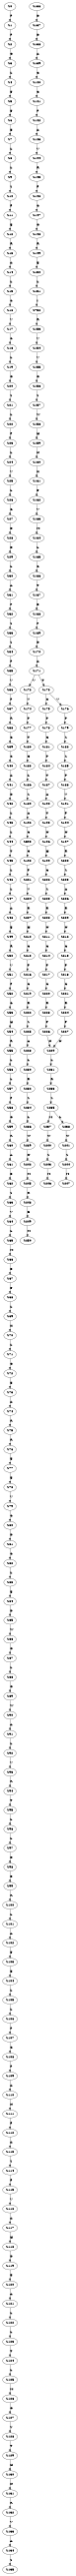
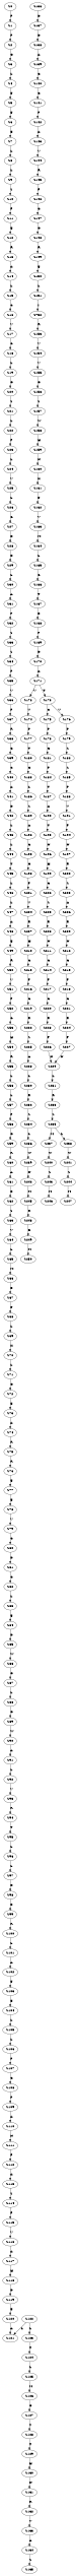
  strict digraph {
    S0
    S1
    S2
    S3
    S4
    S5
    S6
    S7
    S8
    S9
    S10
    S11
    S12
    S13
    S14
    S15
    S16
    S17
    S18
    S19
    S20
    S21
    S22
    S23
    S24
    S25
    S26
    S27
    S28
    S29
    S30
    S31
    S32
    S33
    S34
    S35
    S36
    S37
    S38
    S39
    S40
    S41
    S42
    S43
    S44
    S45
    S46
    S47
    S48
    S49
    S50
    S51
    S52
    S53
    S54
    S55
    S56
    S57
    S58
    S59
    S60
    S61
    S62
    S63
    S64
    S65
    S66
    S67
    S68
    S69
    S70
    S71
    S72
    S73
    S74
    S75
    S76
    S77
    S78
    S79
    S80
    S81
    S82
    S83
    S84
    S85
    S86
    S87
    S88
    S89
    S90
    S91
    S92
    S93
    S94
    S95
    S96
    S97
    S98
    S99
    S100
    S101
    S102
    S103
    S104
    S105
    S106
    S107
    S108
    S109
    S110
    S111
    S112
    S113
    S114
    S115
    S116
    S117
    S118
    S119
    S120
    S121
    S122
    S123
    S124
    S125
    S126
    S127
    S128
    S129
    S130
    S131
    S132
    S133
    S134
    S135
    S136
    S137
    S138
    S139
    S140
    S141
    S142
    S143
    S144
    S145
    S146
    S147
    S148
    S149
    S150
    S151
    n153 [label=S752]
    S153
    S154
    S155
    S156
    S157
    S158
    S159
    S160
    S161
    S162
    S163
    S164
    S165
    S166
    S167
    S168
    S169
    S170
    S171
    S172
    S173
    S174
    S175
    S176
    S177
    S178
    S179
    S180
    S181
    S182
    S183
    S184
    S185
    S186
    S187
    S188
    S189
    S190
    S191
    S192
    S193
    S194
-   S195 [label=S595]
+   S195
    S196
    S197
    S198
    S199
    S200
    S201
    S202
    S203
    S204
    S205
    S206
    S207
    S208
    S209
    S210
    S211
    S212
    S213
    S214
    S215
    S216
    S217
    S218
    S219
    S220
    S221
    S222
    S223
    S224
    S225
    S226
    S227
    S228
    S229
    S230
    S231
    S232
    S233
    S234
    S235
    S236
    S237
    S238
    S239
    S240
    S241
    S242
    S243
    S244
    S245
    S246
    S247
    S248
    S249
    S250
    S0 -> S1 [label=P]
    S1 -> S2 [label=P]
    S2 -> S3 [label=Q]
    S3 -> S4 [label=L]
    S4 -> S5 [label=F]
    S5 -> S6 [label=F]
    S6 -> S7 [label=E]
    S7 -> S8 [label=L]
    S8 -> S9 [label=L]
    S9 -> S10 [label=S]
    S10 -> S11 [label=P]
    S11 -> S12 [label=E]
    S12 -> S13 [label=R]
    S13 -> S14 [label=A]
    S14 -> S15 [label=L]
    S15 -> S16 [label=C]
    S16 -> S17 [label=V]
    S17 -> S18 [label=C]
    S18 -> S19 [label=L]
    S19 -> S20 [label=Q]
    S20 -> S21 [label=S]
    S21 -> S22 [label=L]
    S22 -> S23 [label=P]
    S23 -> S24 [label=L]
    S24 -> S25 [label=V]
    S25 -> S26 [label=L]
    S26 -> S27 [label=G]
    S27 -> S28 [label=D]
    S28 -> S29 [label=D]
    S29 -> S30 [label=L]
    S30 -> S31 [label=A]
    S31 -> S32 [label=P]
    S32 -> S33 [label=S]
    S33 -> S34 [label=S]
    S34 -> S35 [label=P]
    S35 -> S36 [label=V]
    S36 -> S37 [label=P]
    S37 -> S38 [label=R]
    S38 -> S39 [label=G]
    S39 -> S40 [label=C]
    S40 -> S41 [label=A]
    S41 -> S42 [label=D]
    S42 -> S43 [label=L]
    S43 -> S44 [label=L]
    S44 -> S45 [label=T]
    S45 -> S46 [label=L]
    S46 -> S47 [label=L]
    S47 -> S48 [label=A]
    S48 -> S49 [label=E]
    S49 -> S50 [label=R]
    S50 -> S51 [label=V]
    S51 -> S52 [label=P]
    S52 -> S53 [label=G]
    S53 -> S54 [label=H]
    S54 -> S55 [label=R]
    S55 -> S56 [label=L]
    S56 -> S57 [label=L]
    S57 -> S58 [label=P]
    S58 -> S59 [label=Q]
    S59 -> S60 [label=R]
    S60 -> S61 [label=A]
    S61 -> S62 [label=E]
    S62 -> S63 [label=S]
    S63 -> S64 [label=V]
    S64 -> S65 [label=L]
    S65 -> S66 [label=M]
    S66 -> S67 [label=E]
    S67 -> S68 [label=F]
    S68 -> S69 [label=L]
    S69 -> S70 [label=K]
    S70 -> S71 [label=L]
    S71 -> S72 [label=Q]
    S72 -> S73 [label=E]
    S73 -> S74 [label=A]
    S74 -> S75 [label=R]
    S75 -> S76 [label=R]
    S76 -> S77 [label=E]
    S77 -> S78 [label=E]
    S78 -> S79 [label=V]
    S79 -> S80 [label=G]
    S80 -> S81 [label=D]
    S81 -> S82 [label=G]
    S82 -> S83 [label=L]
    S83 -> S84 [label=E]
    S84 -> S85 [label=D]
    S85 -> S86 [label=W]
    S86 -> S87 [label=Q]
    S87 -> S88 [label=L]
    S88 -> S89 [label=Q]
    S89 -> S90 [label=W]
    S90 -> S91 [label=A]
    S91 -> S92 [label=L]
    S92 -> S93 [label=V]
    S93 -> S94 [label=R]
    S94 -> S95 [label=T]
    S95 -> S96 [label=L]
    S96 -> S97 [label=L]
    S97 -> S98 [label=D]
    S98 -> S99 [label=E]
    S99 -> S100 [label=R]
    S100 -> S101 [label=L]
    S101 -> S102 [label=A]
    S102 -> S103 [label=F]
    S103 -> S104 [label=E]
    S104 -> S105 [label=L]
    S105 -> S106 [label=L]
    S106 -> S107 [label=P]
    S107 -> S108 [label=G]
    S108 -> S109 [label=P]
    S109 -> S110 [label=A]
    S110 -> S111 [label=N]
    S111 -> S112 [label=P]
    S112 -> S113 [label=A]
    S113 -> S114 [label=S]
    S114 -> S115 [label=P]
    S115 -> S116 [label=V]
    S116 -> S117 [label=A]
    S117 -> S118 [label=H]
    S118 -> S119 [label=D]
    S119 -> S120 [label=E]
    S120 -> S121 [label=A]
-   S121 -> S122 [label=L]
+   S122 -> S121 [label=L]
    S122 -> S123 [label=L]
    S123 -> S124 [label=T]
    S124 -> S125 [label=L]
    S125 -> S126 [label=M]
    S126 -> S127 [label=Q]
    S127 -> S128 [label=Y]
    S128 -> S129 [label=T]
    S129 -> S130 [label=H]
    S130 -> S131 [label=N]
    S131 -> S132 [label=R]
    S132 -> S133 [label=V]
    S133 -> S134 [label=A]
    S134 -> S135 [label=S]
    S136 -> S137 [label=D]
    S137 -> S138 [label=D]
    S138 -> S139 [label=A]
    S139 -> S140 [label=G]
    S140 -> S141 [label=G]
    S141 -> S142 [label=P]
    S142 -> S143 [label=A]
    S143 -> S144 [label=V]
    S144 -> S145 [label=R]
    S145 -> S146 [label=P]
    S146 -> S147 [label=G]
    S147 -> S148 [label=Q]
    S148 -> S149 [label=R]
    S149 -> S150 [label=E]
    S150 -> S151 [label=L]
    S151 -> n153 [label=I]
    n153 -> S153 [label=R]
    S153 -> S154 [label=V]
    S154 -> S155 [label=V]
    S155 -> S156 [label=Q]
    S156 -> S157 [label=S]
    S157 -> S158 [label=W]
    S158 -> S159 [label=H]
    S159 -> S160 [label=N]
    S160 -> S161 [label=K]
    S161 -> S162 [label=F]
    S162 -> S163 [label=V]
    S163 -> S164 [label=M]
    S164 -> S165 [label=L]
    S165 -> S166 [label=C]
    S166 -> S167 [label=T]
    S167 -> S168 [label=E]
    S168 -> S169 [label=P]
    S169 -> S170 [label=D]
    S170 -> S171 [label=A]
    S171 -> S172 [label=V]
    S171 -> S173 [label=T]
    S172 -> S174 [label=V]
    S173 -> S175 [label=C]
    S173 -> S176 [label=V]
    S174 -> S177 [label=P]
    S175 -> S178 [label=P]
    S176 -> S179 [label=P]
    S177 -> S180 [label=T]
    S178 -> S181 [label=G]
    S179 -> S182 [label=S]
    S180 -> S183 [label=Q]
    S181 -> S184 [label=P]
    S182 -> S185 [label=S]
    S183 -> S186 [label=L]
    S184 -> S187 [label=T]
    S185 -> S188 [label=P]
    S186 -> S189 [label=S]
    S187 -> S190 [label=A]
    S188 -> S191 [label=V]
    S189 -> S192 [label=A]
    S190 -> S193 [label=T]
    S191 -> S194 [label=P]
    S192 -> S195 [label=G]
    S193 -> S196 [label=N]
    S194 -> S197 [label=N]
    S195 -> S198 [label=Q]
    S196 -> S199 [label=H]
    S197 -> S200 [label=R]
    S198 -> S201 [label=P]
    S199 -> S202 [label=G]
    S200 -> S203 [label=S]
    S201 -> S204 [label=V]
    S202 -> S205 [label=S]
    S203 -> S206 [label=A]
    S204 -> S207 [label=R]
    S205 -> S208 [label=R]
    S206 -> S209 [label=R]
    S207 -> S210 [label=H]
    S208 -> S211 [label=N]
    S209 -> S212 [label=N]
    S210 -> S213 [label=G]
    S211 -> S214 [label=G]
    S212 -> S215 [label=G]
    S213 -> S216 [label=P]
    S214 -> S217 [label=P]
    S215 -> S218 [label=P]
    S216 -> S219 [label=G]
    S217 -> S220 [label=G]
    S218 -> S221 [label=G]
    S219 -> S222 [label=R]
    S220 -> S223 [label=R]
    S221 -> S224 [label=R]
    S222 -> S225 [label=S]
    S223 -> S226 [label=P]
    S224 -> S227 [label=P]
    S225 -> S228 [label=A]
    S226 -> S229 [label=N]
    S227 -> S229 [label=N]
    S228 -> S230 [label=L]
    S229 -> S231 [label=L]
    S230 -> S232 [label=R]
    S231 -> S233 [label=R]
    S232 -> S234 [label=S]
    S233 -> S235 [label=S]
    S234 -> S236 [label=L]
    S235 -> S237 [label=M]
    S235 -> S238 [label=L]
    S236 -> S239 [label=W]
    S237 -> S240 [label=W]
    S238 -> S241 [label=W]
    S239 -> S242 [label=N]
    S240 -> S243 [label=S]
    S241 -> S244 [label=S]
    S242 -> S245 [label=M]
    S243 -> S246 [label=M]
    S244 -> S247 [label=M]
    S245 -> S248 [label=R]
    S248 -> S249 [label=E]
    S249 -> S250 [label=M]
  }
